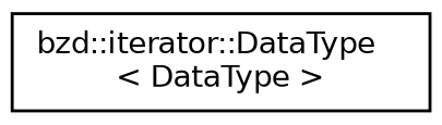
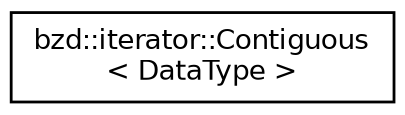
  digraph {
    rankdir=LR
-   n1 [color=black fillcolor=white fontname=Helvetica fontsize=10 height=0.2 label="bzd::iterator::DataType\l\< DataType \>" shape=record style=filled width=0.4]
+   n1 [color=black fillcolor=white fontname=Helvetica fontsize=10 height=0.2 label="bzd::iterator::Contiguous\l\< DataType \>" shape=record style=filled width=0.4]
  }
